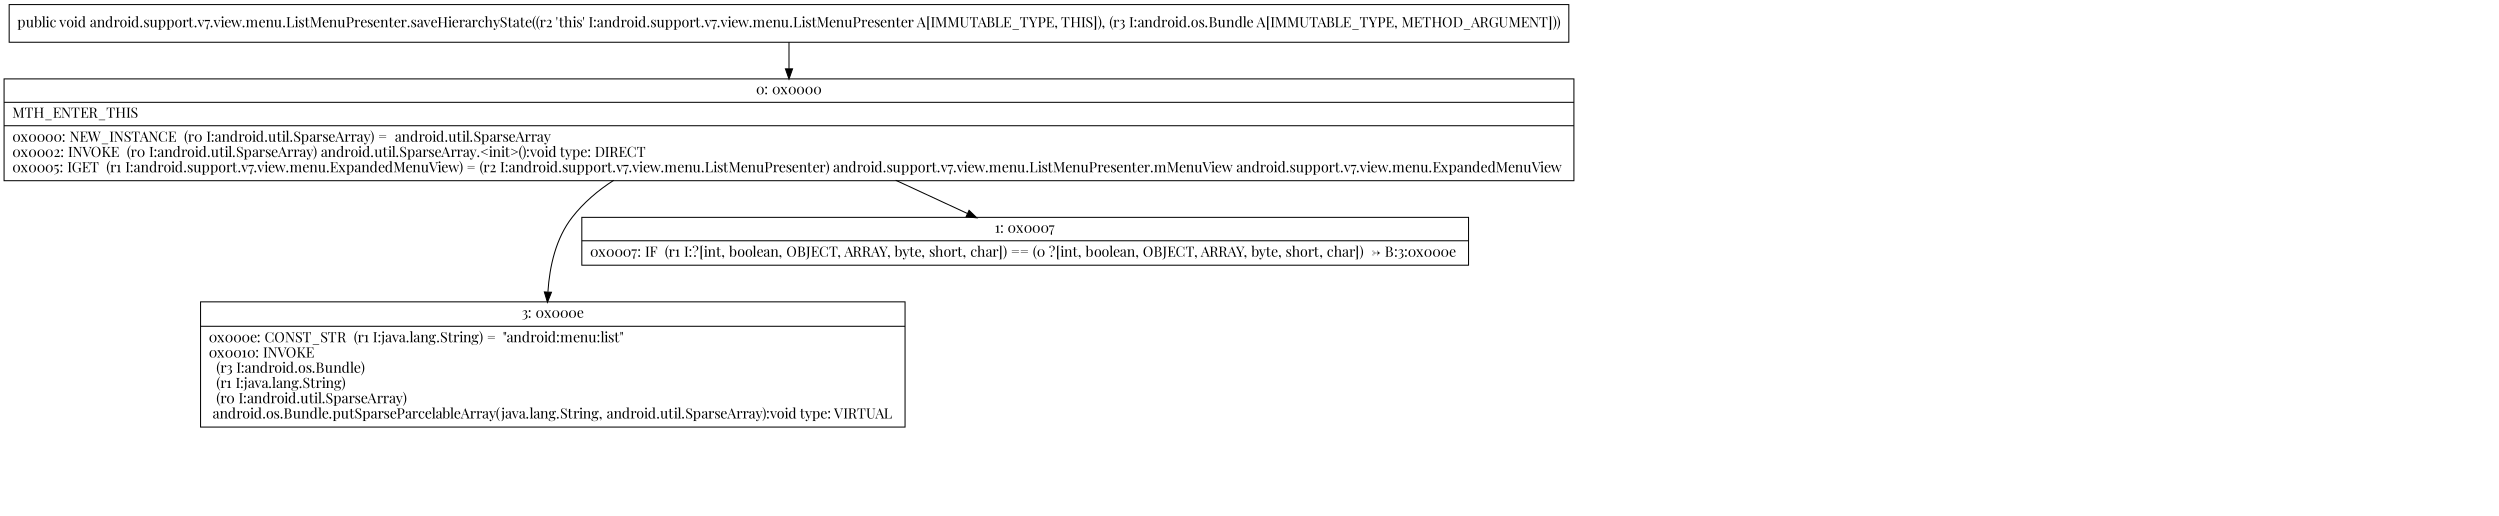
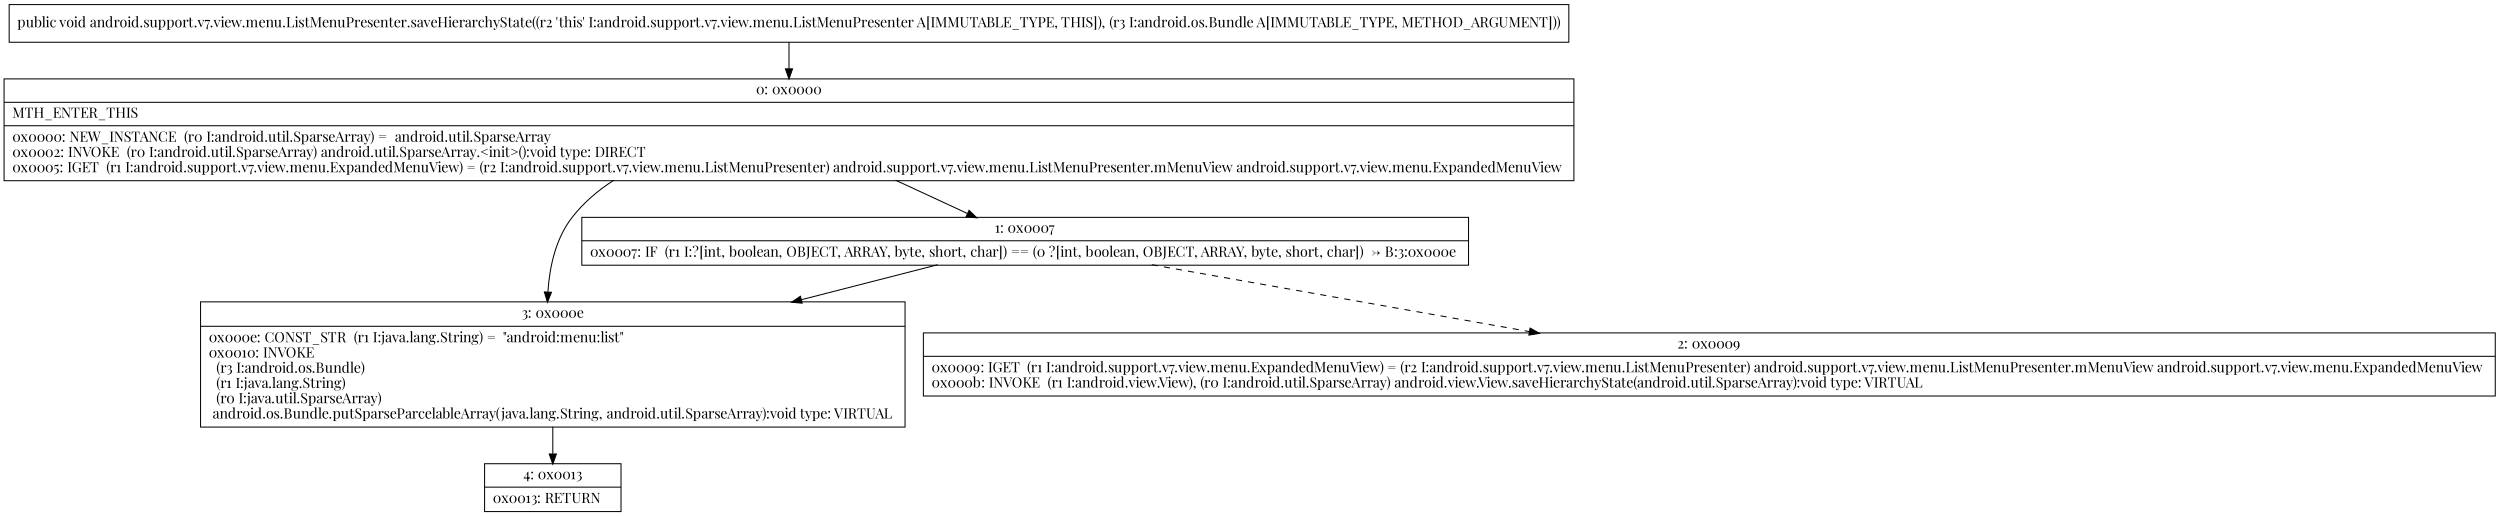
  digraph {
    fontname="Playfair Display"
    node [fontname="Playfair Display" shape=record]
    edge [fontname="Playfair Display"]
    n1 [label="{0\:\ 0x0000|MTH_ENTER_THIS\l|0x0000: NEW_INSTANCE  (r0 I:android.util.SparseArray) =  android.util.SparseArray \l0x0002: INVOKE  (r0 I:android.util.SparseArray) android.util.SparseArray.\<init\>():void type: DIRECT \l0x0005: IGET  (r1 I:android.support.v7.view.menu.ExpandedMenuView) = (r2 I:android.support.v7.view.menu.ListMenuPresenter) android.support.v7.view.menu.ListMenuPresenter.mMenuView android.support.v7.view.menu.ExpandedMenuView \l}"]
    n2 [label="{1\:\ 0x0007|0x0007: IF  (r1 I:?[int, boolean, OBJECT, ARRAY, byte, short, char]) == (0 ?[int, boolean, OBJECT, ARRAY, byte, short, char])  \-\> B:3:0x000e \l}"]
-   n3 [label="{3\:\ 0x000e|0x000e: CONST_STR  (r1 I:java.lang.String) =  \"android:menu:list\" \l0x0010: INVOKE  \l  (r3 I:android.os.Bundle)\l  (r1 I:java.lang.String)\l  (r0 I:android.util.SparseArray)\l android.os.Bundle.putSparseParcelableArray(java.lang.String, android.util.SparseArray):void type: VIRTUAL \l}"]
+   n3 [label="{3\:\ 0x000e|0x000e: CONST_STR  (r1 I:java.lang.String) =  \"android:menu:list\" \l0x0010: INVOKE  \l  (r3 I:android.os.Bundle)\l  (r1 I:java.lang.String)\l  (r0 I:java.util.SparseArray)\l android.os.Bundle.putSparseParcelableArray(java.lang.String, android.util.SparseArray):void type: VIRTUAL \l}"]
+   n4 [label="{2\:\ 0x0009|0x0009: IGET  (r1 I:android.support.v7.view.menu.ExpandedMenuView) = (r2 I:android.support.v7.view.menu.ListMenuPresenter) android.support.v7.view.menu.ListMenuPresenter.mMenuView android.support.v7.view.menu.ExpandedMenuView \l0x000b: INVOKE  (r1 I:android.view.View), (r0 I:android.util.SparseArray) android.view.View.saveHierarchyState(android.util.SparseArray):void type: VIRTUAL \l}"]
+   n5 [label="{4\:\ 0x0013|0x0013: RETURN   \l}"]
    n6 [label="{public void android.support.v7.view.menu.ListMenuPresenter.saveHierarchyState((r2 'this' I:android.support.v7.view.menu.ListMenuPresenter A[IMMUTABLE_TYPE, THIS]), (r3 I:android.os.Bundle A[IMMUTABLE_TYPE, METHOD_ARGUMENT])) }"]
    n1 -> n2
    n1 -> n3
+   n2 -> n3
+   n2 -> n4 [style=dashed]
+   n3 -> n5
    n6 -> n1
  }
